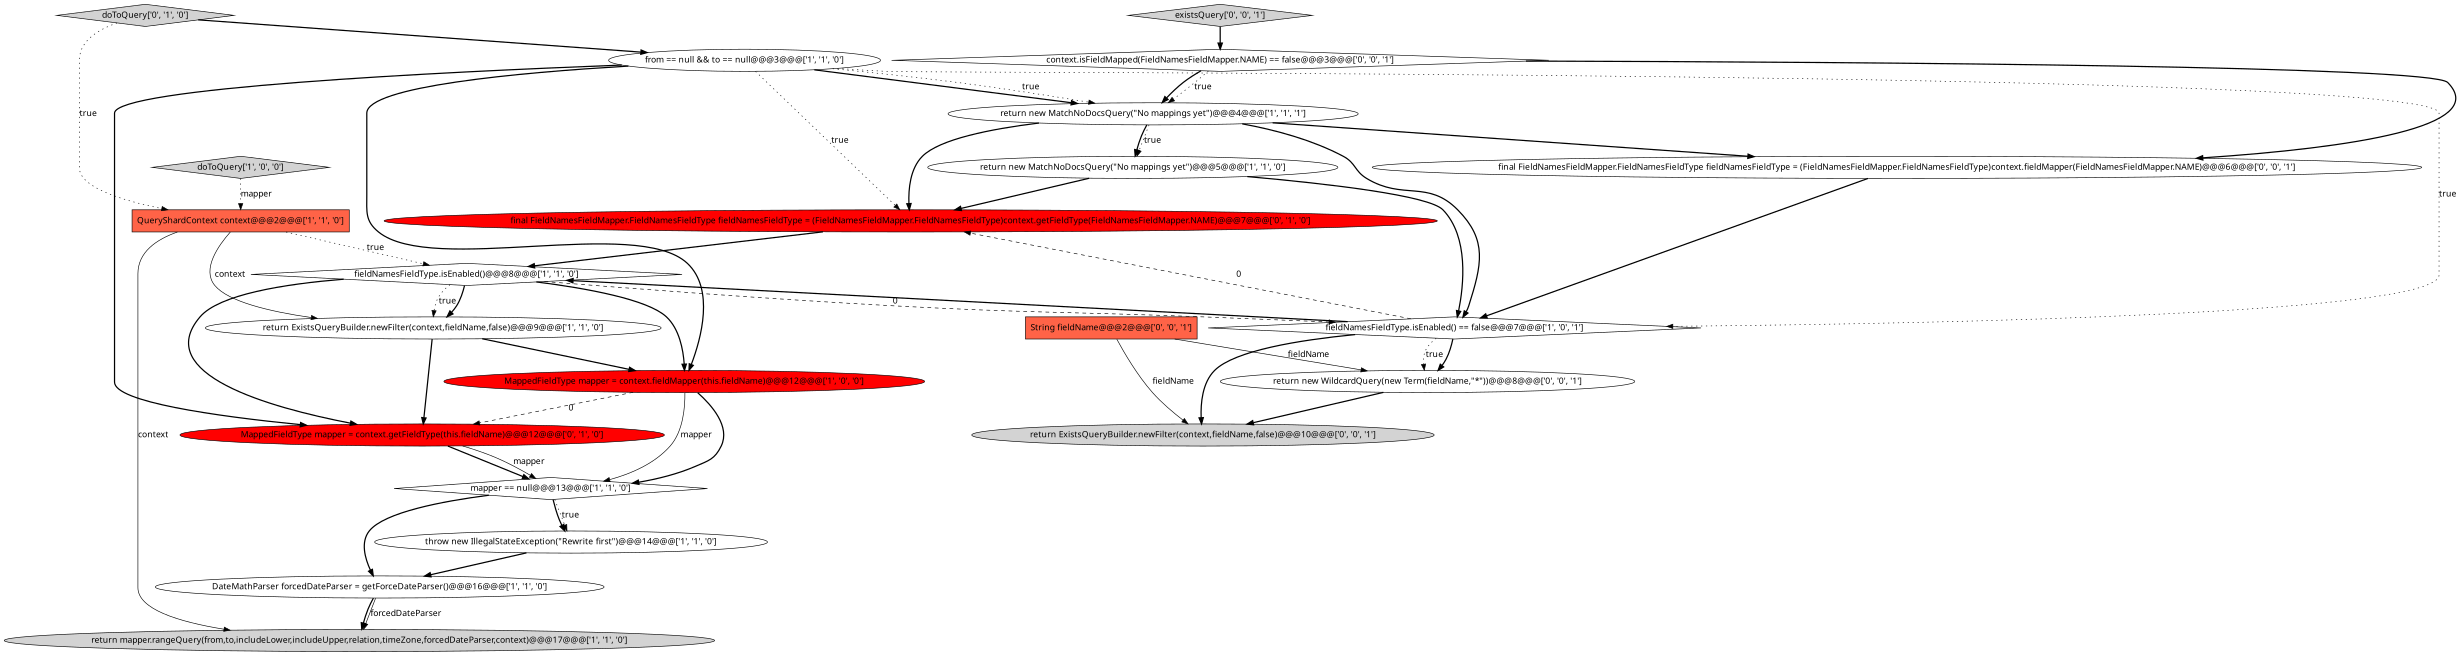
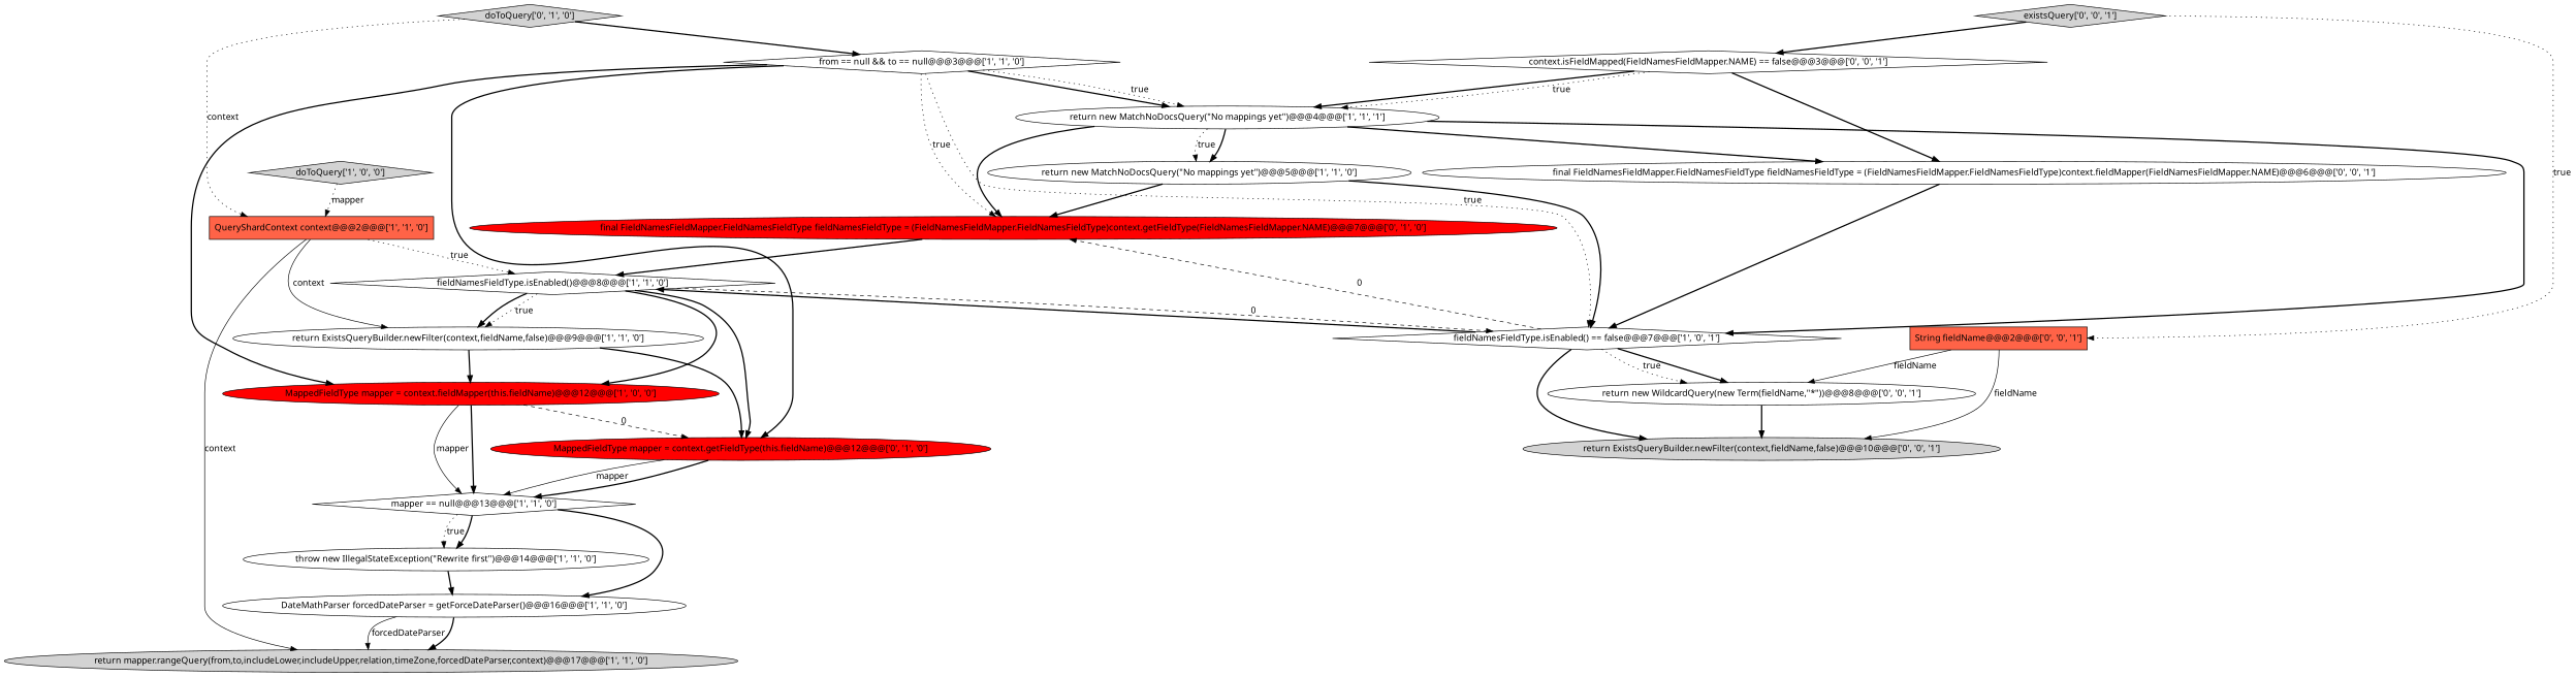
  digraph {
    fontname="Noto Sans"
    node [fillcolor=white fontname="Noto Sans" shape=ellipse style=filled]
    edge [fontname="Noto Sans" style=bold]
    n1 [fillcolor=lightgray label="doToQuery['0', '1', '0']" shape=diamond]
-   n2 [label="from == null && to == null@@@3@@@['1', '1', '0']"]
+   n2 [label="from == null && to == null@@@3@@@['1', '1', '0']" shape=diamond]
    n3 [fillcolor=tomato label="QueryShardContext context@@@2@@@['1', '1', '0']" shape=box]
    n4 [fillcolor=red label="final FieldNamesFieldMapper.FieldNamesFieldType fieldNamesFieldType = (FieldNamesFieldMapper.FieldNamesFieldType)context.getFieldType(FieldNamesFieldMapper.NAME)@@@7@@@['0', '1', '0']"]
    n5 [label="fieldNamesFieldType.isEnabled() == false@@@7@@@['1', '0', '1']" shape=diamond]
    n6 [label="return new MatchNoDocsQuery(\"No mappings yet\")@@@4@@@['1', '1', '1']"]
    n7 [fillcolor=red label="MappedFieldType mapper = context.fieldMapper(this.fieldName)@@@12@@@['1', '0', '0']"]
    n8 [fillcolor=red label="MappedFieldType mapper = context.getFieldType(this.fieldName)@@@12@@@['0', '1', '0']"]
    n9 [label="fieldNamesFieldType.isEnabled()@@@8@@@['1', '1', '0']" shape=diamond]
    n10 [fillcolor=lightgray label="return mapper.rangeQuery(from,to,includeLower,includeUpper,relation,timeZone,forcedDateParser,context)@@@17@@@['1', '1', '0']"]
    n11 [label="return ExistsQueryBuilder.newFilter(context,fieldName,false)@@@9@@@['1', '1', '0']"]
    n12 [fillcolor=lightgray label="existsQuery['0', '0', '1']" shape=diamond]
    n13 [label="context.isFieldMapped(FieldNamesFieldMapper.NAME) == false@@@3@@@['0', '0', '1']" shape=diamond]
    n14 [fillcolor=tomato label="String fieldName@@@2@@@['0', '0', '1']" shape=box]
    n15 [label="final FieldNamesFieldMapper.FieldNamesFieldType fieldNamesFieldType = (FieldNamesFieldMapper.FieldNamesFieldType)context.fieldMapper(FieldNamesFieldMapper.NAME)@@@6@@@['0', '0', '1']"]
    n16 [label="return new WildcardQuery(new Term(fieldName,\"*\"))@@@8@@@['0', '0', '1']"]
    n17 [fillcolor=lightgray label="return ExistsQueryBuilder.newFilter(context,fieldName,false)@@@10@@@['0', '0', '1']"]
    n18 [label="return new MatchNoDocsQuery(\"No mappings yet\")@@@5@@@['1', '1', '0']"]
    n19 [label="throw new IllegalStateException(\"Rewrite first\")@@@14@@@['1', '1', '0']"]
    n20 [label="DateMathParser forcedDateParser = getForceDateParser()@@@16@@@['1', '1', '0']"]
    n21 [label="mapper == null@@@13@@@['1', '1', '0']" shape=diamond]
    n22 [fillcolor=lightgray label="doToQuery['1', '0', '0']" shape=diamond]
    n1 -> n2
-   n1 -> n3 [label=true style=dotted]
+   n1 -> n3 [label=context style=dotted]
    n2 -> n4 [label=true style=dotted]
    n2 -> n5 [label=true style=dotted]
    n2 -> n6
    n2 -> n6 [label=true style=dotted]
    n2 -> n7
    n2 -> n8
    n3 -> n9 [label=true style=dotted]
    n3 -> n10 [label=context style=solid]
    n3 -> n11 [label=context style=solid]
    n4 -> n9
    n5 -> n4 [label=0 style=dashed]
    n5 -> n9
    n5 -> n16
    n5 -> n16 [label=true style=dotted]
    n5 -> n17
    n6 -> n4
    n6 -> n5
    n6 -> n15
    n6 -> n18
    n6 -> n18 [label=true style=dotted]
    n7 -> n8 [label=0 style=dashed]
    n7 -> n21
    n7 -> n21 [label=mapper style=solid]
    n8 -> n21
    n8 -> n21 [label=mapper style=solid]
    n9 -> n5 [label=0 style=dashed]
    n9 -> n7
    n9 -> n8
    n9 -> n11 [label=true style=dotted]
    n9 -> n11
    n11 -> n7
    n11 -> n8
    n12 -> n13
+   n12 -> n14 [label=true style=dotted]
    n13 -> n6
    n13 -> n6 [label=true style=dotted]
    n13 -> n15
    n14 -> n16 [label=fieldName style=solid]
    n14 -> n17 [label=fieldName style=solid]
    n15 -> n5
    n16 -> n17
    n18 -> n4
    n18 -> n5
    n19 -> n20
    n20 -> n10 [label=forcedDateParser style=solid]
    n20 -> n10
    n21 -> n19 [label=true style=dotted]
    n21 -> n19
    n21 -> n20
    n22 -> n3 [label=mapper style=dotted]
  }
